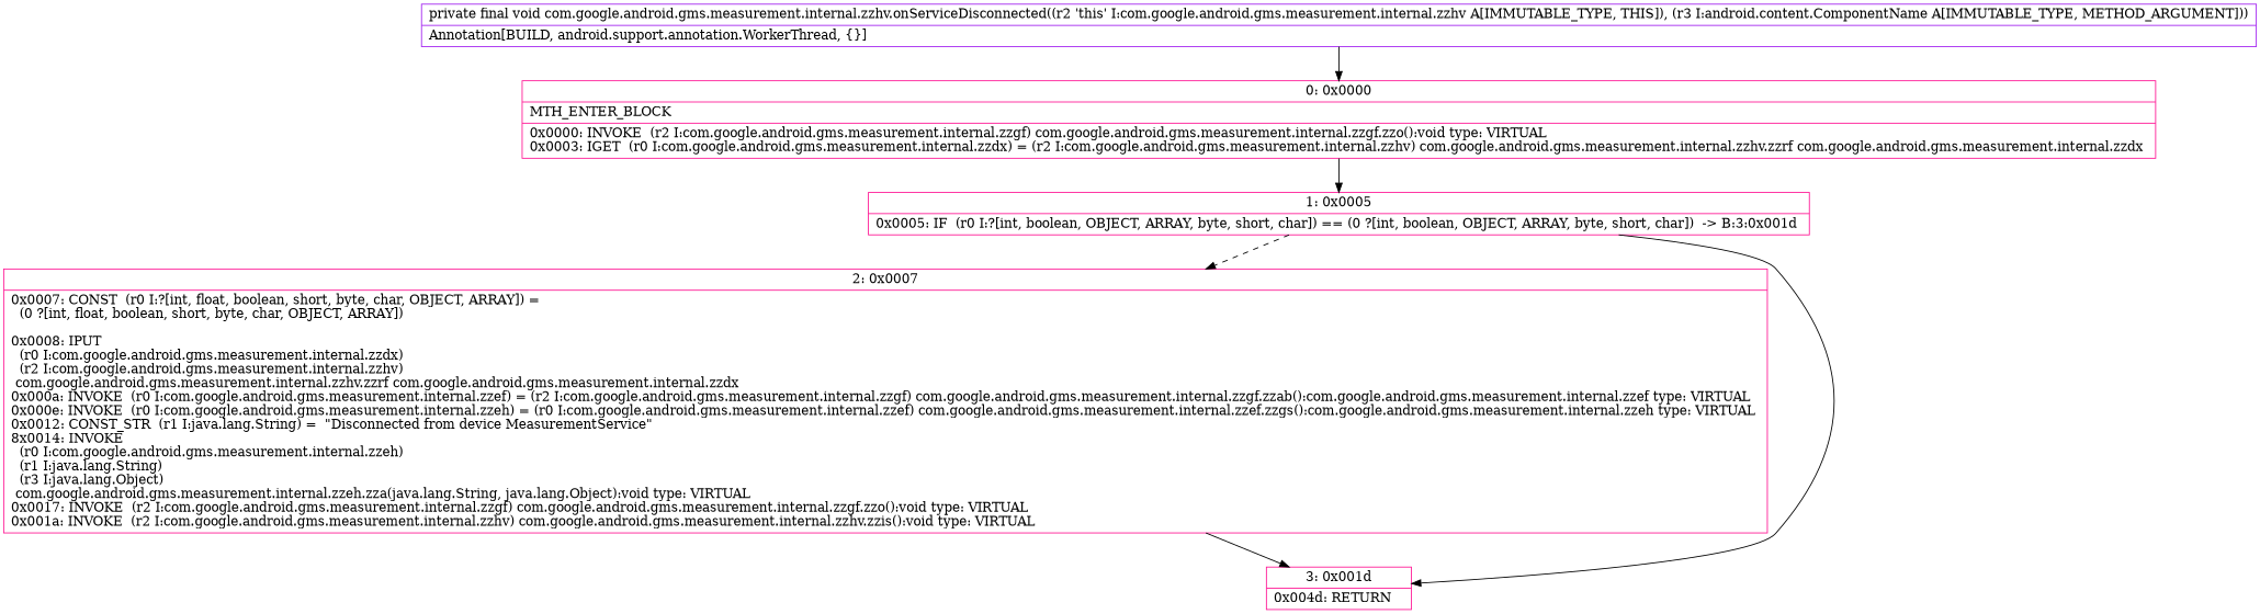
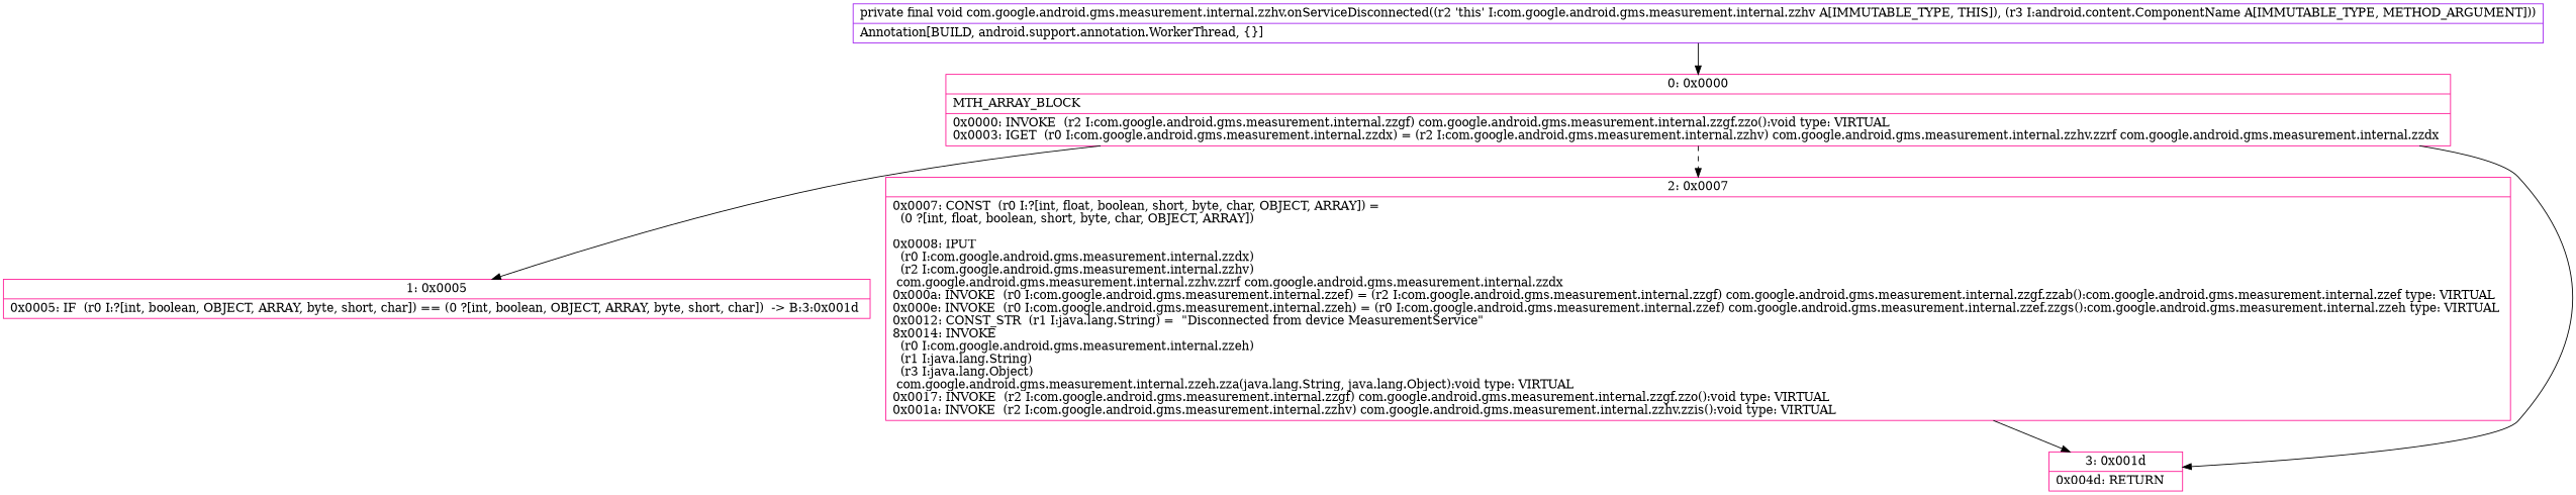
  digraph {
    node [color=deeppink shape=record]
-   n1 [label="{0\:\ 0x0000|MTH_ENTER_BLOCK\l|0x0000: INVOKE  (r2 I:com.google.android.gms.measurement.internal.zzgf) com.google.android.gms.measurement.internal.zzgf.zzo():void type: VIRTUAL \l0x0003: IGET  (r0 I:com.google.android.gms.measurement.internal.zzdx) = (r2 I:com.google.android.gms.measurement.internal.zzhv) com.google.android.gms.measurement.internal.zzhv.zzrf com.google.android.gms.measurement.internal.zzdx \l}"]
+   n1 [label="{0\:\ 0x0000|MTH_ARRAY_BLOCK\l|0x0000: INVOKE  (r2 I:com.google.android.gms.measurement.internal.zzgf) com.google.android.gms.measurement.internal.zzgf.zzo():void type: VIRTUAL \l0x0003: IGET  (r0 I:com.google.android.gms.measurement.internal.zzdx) = (r2 I:com.google.android.gms.measurement.internal.zzhv) com.google.android.gms.measurement.internal.zzhv.zzrf com.google.android.gms.measurement.internal.zzdx \l}"]
    n2 [label="{1\:\ 0x0005|0x0005: IF  (r0 I:?[int, boolean, OBJECT, ARRAY, byte, short, char]) == (0 ?[int, boolean, OBJECT, ARRAY, byte, short, char])  \-\> B:3:0x001d \l}"]
    n3 [label="{2\:\ 0x0007|0x0007: CONST  (r0 I:?[int, float, boolean, short, byte, char, OBJECT, ARRAY]) = \l  (0 ?[int, float, boolean, short, byte, char, OBJECT, ARRAY])\l \l0x0008: IPUT  \l  (r0 I:com.google.android.gms.measurement.internal.zzdx)\l  (r2 I:com.google.android.gms.measurement.internal.zzhv)\l com.google.android.gms.measurement.internal.zzhv.zzrf com.google.android.gms.measurement.internal.zzdx \l0x000a: INVOKE  (r0 I:com.google.android.gms.measurement.internal.zzef) = (r2 I:com.google.android.gms.measurement.internal.zzgf) com.google.android.gms.measurement.internal.zzgf.zzab():com.google.android.gms.measurement.internal.zzef type: VIRTUAL \l0x000e: INVOKE  (r0 I:com.google.android.gms.measurement.internal.zzeh) = (r0 I:com.google.android.gms.measurement.internal.zzef) com.google.android.gms.measurement.internal.zzef.zzgs():com.google.android.gms.measurement.internal.zzeh type: VIRTUAL \l0x0012: CONST_STR  (r1 I:java.lang.String) =  \"Disconnected from device MeasurementService\" \l8x0014: INVOKE  \l  (r0 I:com.google.android.gms.measurement.internal.zzeh)\l  (r1 I:java.lang.String)\l  (r3 I:java.lang.Object)\l com.google.android.gms.measurement.internal.zzeh.zza(java.lang.String, java.lang.Object):void type: VIRTUAL \l0x0017: INVOKE  (r2 I:com.google.android.gms.measurement.internal.zzgf) com.google.android.gms.measurement.internal.zzgf.zzo():void type: VIRTUAL \l0x001a: INVOKE  (r2 I:com.google.android.gms.measurement.internal.zzhv) com.google.android.gms.measurement.internal.zzhv.zzis():void type: VIRTUAL \l}"]
    n4 [label="{3\:\ 0x001d|0x004d: RETURN   \l}"]
    n5 [color=purple label="{private final void com.google.android.gms.measurement.internal.zzhv.onServiceDisconnected((r2 'this' I:com.google.android.gms.measurement.internal.zzhv A[IMMUTABLE_TYPE, THIS]), (r3 I:android.content.ComponentName A[IMMUTABLE_TYPE, METHOD_ARGUMENT]))  | Annotation[BUILD, android.support.annotation.WorkerThread, \{\}]\l}"]
    n1 -> n2
-   n2 -> n3 [style=dashed]
-   n2 -> n4
+   n1 -> n3 [style=dashed]
+   n1 -> n4
    n3 -> n4
    n5 -> n1
  }
